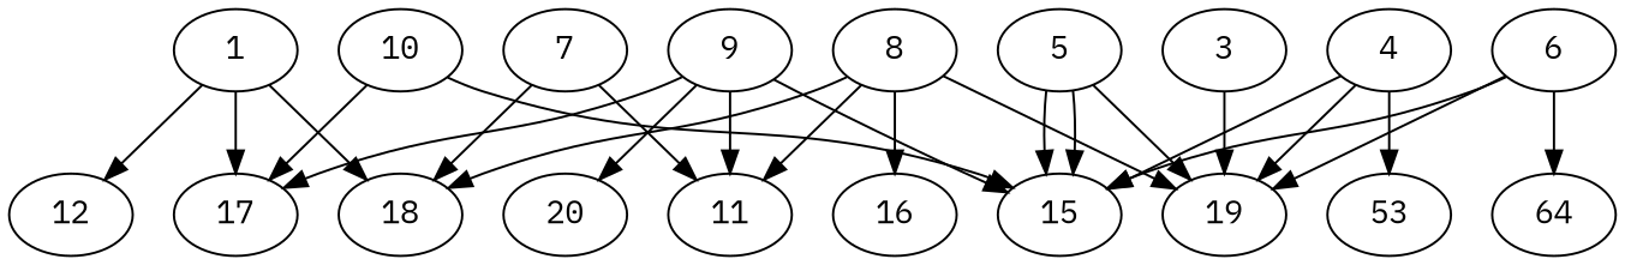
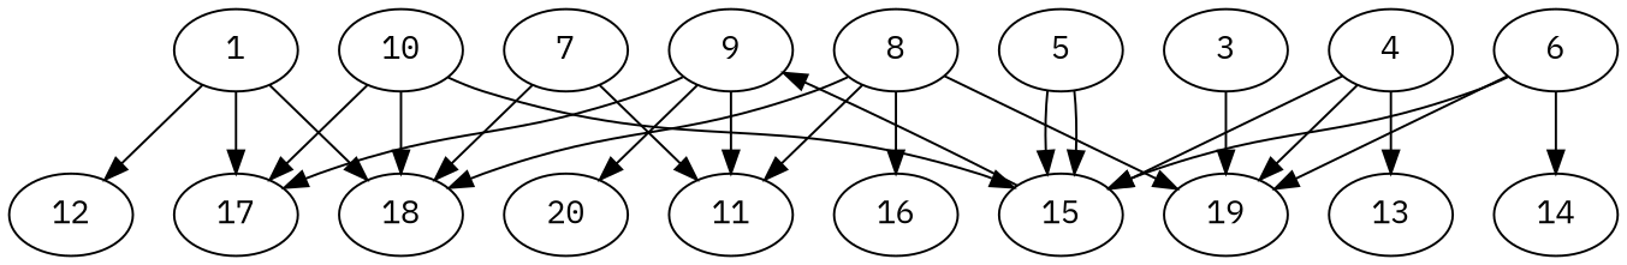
  digraph {
    fontname="IBM Plex Mono"
    node [alpha=0.03 fontname="IBM Plex Mono"]
    edge [fontname="IBM Plex Mono"]
    1 [alpha=0.09 expect_size=23065600]
    12 [alpha=0.07 expect_size=15911936]
    17 [alpha=0.12 expect_size=50426880]
    18 [alpha=0.16 expect_size=8237056]
    20 [alpha=0.11 expect_size=40612864]
-   13 [expect_size=14091264 label=53]
+   13 [expect_size=14091264]
    3 [alpha=0.09 expect_size=46000128]
    19 [alpha=0.10 expect_size=33890304]
    4 [expect_size=27724800]
    15 [alpha=0.15 expect_size=40461312]
    5 [alpha=0.05 expect_size=40888320]
    6 [alpha=0.19 expect_size=35986432]
-   14 [alpha=0.10 expect_size=34353152 label=64]
+   14 [alpha=0.10 expect_size=34353152]
    7 [alpha=0.02 expect_size=13324288]
    11 [alpha=0.17 expect_size=41794560]
    8 [alpha=0.11 expect_size=36616192]
    16 [alpha=0.12 expect_size=6094848]
    9 [expect_size=31465472]
    10 [alpha=0.20 expect_size=47094784]
    1 -> 12
    1 -> 17
    1 -> 18
    3 -> 19
    4 -> 13
    4 -> 19
    4 -> 15
-   5 -> 19
    5 -> 15
    5 -> 15
    6 -> 19
    6 -> 15
    6 -> 14
    7 -> 18
    7 -> 11
    8 -> 18
    8 -> 19
    8 -> 11
    8 -> 16
    9 -> 17
    9 -> 20
-   9 -> 15
+   15 -> 9
    9 -> 11
    10 -> 17
+   10 -> 18
    10 -> 15
  }
